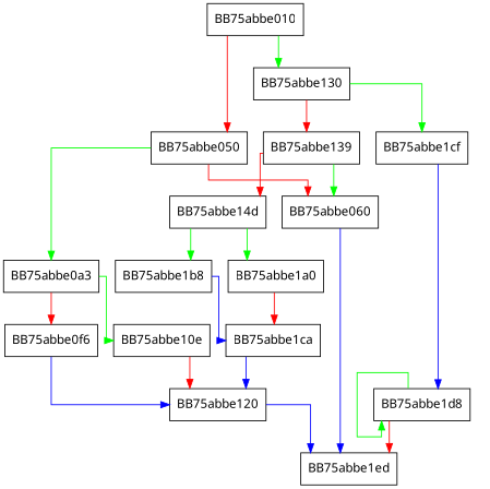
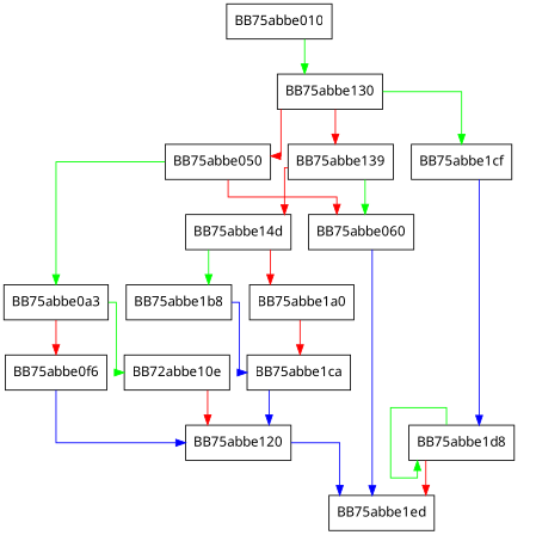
  digraph {
    fontname="Noto Sans"
    splines=ortho
    node [fontname="Noto Sans" shape=box]
    edge [color=red fontname="Noto Sans"]
    BB75abbe010
    BB75abbe130
    BB75abbe050
    BB75abbe1cf
    BB75abbe139
    BB75abbe0a3
    BB75abbe060
    BB75abbe1d8
    BB75abbe14d
-   BB75abbe10e
+   BB75abbe10e [label=BB72abbe10e]
    BB75abbe0f6
    BB75abbe1ed
    BB75abbe120
    BB75abbe1b8
    BB75abbe1a0
    BB75abbe1ca
    BB75abbe010 -> BB75abbe130 [color=green]
-   BB75abbe010 -> BB75abbe050
+   BB75abbe130 -> BB75abbe050
    BB75abbe130 -> BB75abbe1cf [color=green]
    BB75abbe130 -> BB75abbe139
    BB75abbe050 -> BB75abbe0a3 [color=green]
    BB75abbe050 -> BB75abbe060
    BB75abbe1cf -> BB75abbe1d8 [color=blue]
    BB75abbe139 -> BB75abbe060 [color=green]
    BB75abbe139 -> BB75abbe14d
    BB75abbe0a3 -> BB75abbe10e [color=green]
    BB75abbe0a3 -> BB75abbe0f6
    BB75abbe060 -> BB75abbe1ed [color=blue]
    BB75abbe1d8 -> BB75abbe1d8 [color=green]
    BB75abbe1d8 -> BB75abbe1ed
    BB75abbe14d -> BB75abbe1b8 [color=green]
-   BB75abbe14d -> BB75abbe1a0 [color=green]
+   BB75abbe14d -> BB75abbe1a0
    BB75abbe10e -> BB75abbe120
    BB75abbe0f6 -> BB75abbe120 [color=blue]
    BB75abbe120 -> BB75abbe1ed [color=blue]
    BB75abbe1b8 -> BB75abbe1ca [color=blue]
    BB75abbe1a0 -> BB75abbe1ca
    BB75abbe1ca -> BB75abbe120 [color=blue]
  }
